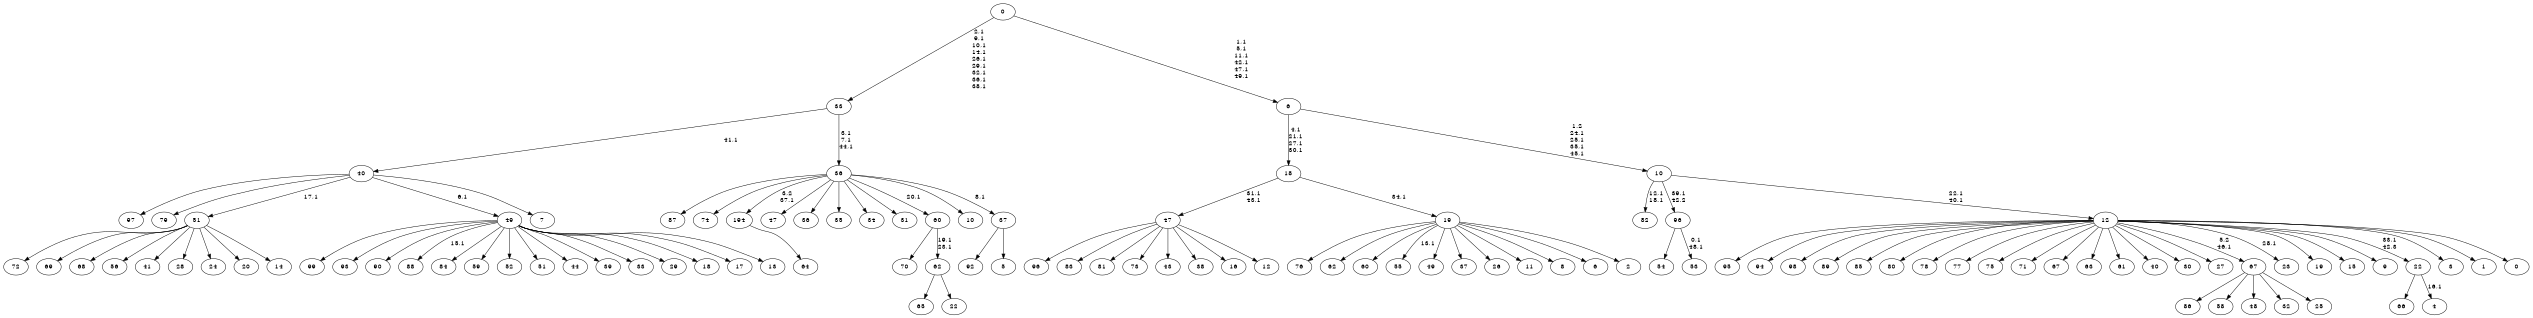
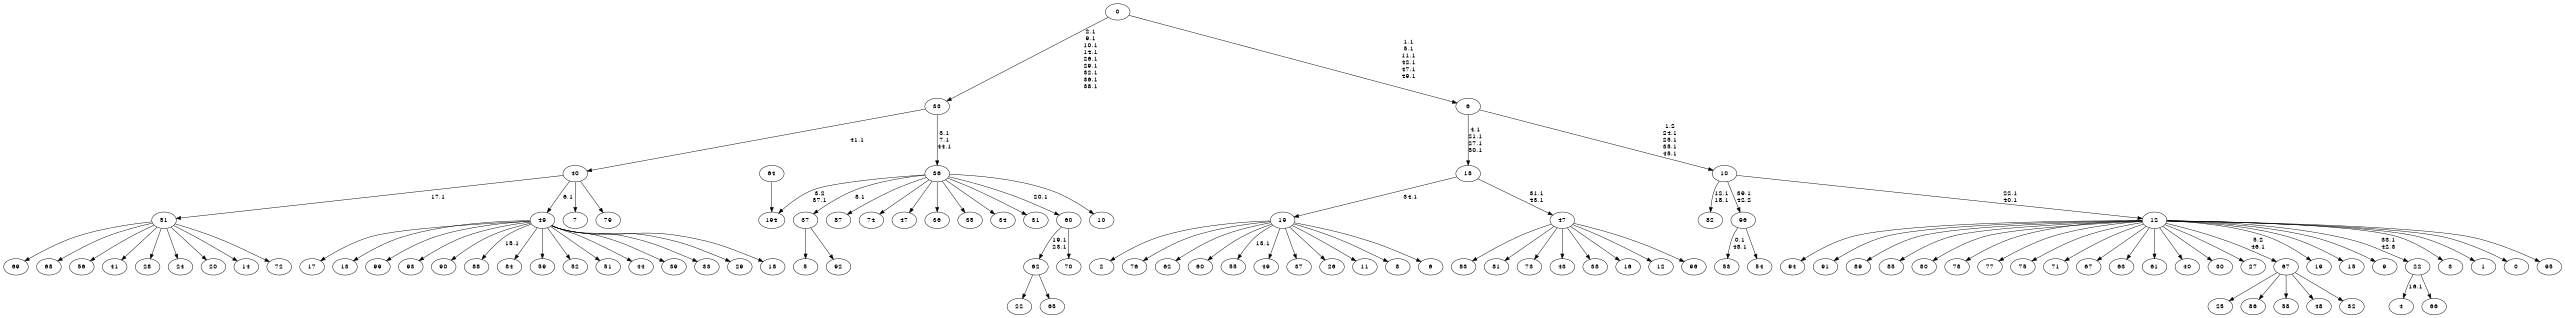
  digraph {
    n1 [label=99]
-   n2 [label=97]
    n3 [label=96]
    n4 [label=95]
    n5 [label=94]
    n6 [label=93]
    n7 [label=92]
-   n8 [label=98]
+   n8 [label=91]
    n9 [label=90]
    n10 [label=89]
    n11 [label=88]
    n12 [label=87]
    n13 [label=86]
    n14 [label=85]
    n15 [label=84]
    n16 [label=83]
    n17 [label=82]
    n18 [label=81]
    n19 [label=80]
    n20 [label=79]
    n21 [label=78]
    n22 [label=77]
    n23 [label=76]
    n24 [label=75]
    n25 [label=74]
    n26 [label=73]
    n27 [label=72]
    n28 [label=71]
    n29 [label=70]
    n30 [label=69]
    n31 [label=68]
    n32 [label=67]
    n33 [label=66]
    n34 [label=65]
    n35 [label=64]
    n36 [label=63]
    n37 [label=62]
    n38 [label=61]
    n39 [label=60]
    n40 [label=59]
    n41 [label=58]
    n42 [label=194]
    n43 [label=56]
    n44 [label=55]
    n45 [label=54]
    n46 [label=53]
    96
    n48 [label=52]
    n49 [label=51]
    n50 [label=49]
    n51 [label=48]
    n52 [label=47]
    n53 [label=44]
    n54 [label=43]
    n55 [label=41]
    n56 [label=40]
    n57 [label=39]
    n58 [label=38]
    n59 [label=37]
    n60 [label=36]
    n61 [label=35]
    n62 [label=34]
    n63 [label=33]
    n64 [label=32]
    n65 [label=31]
    n66 [label=30]
    n67 [label=29]
    n68 [label=28]
    n69 [label=27]
    n70 [label=26]
    n71 [label=25]
    67
    n73 [label=24]
-   n74 [label=23]
    n75 [label=22]
    62
    60
    n78 [label=20]
    n79 [label=19]
    n80 [label=18]
    n81 [label=17]
    n82 [label=16]
    n83 [label=15]
    n84 [label=14]
    51
    n86 [label=13]
    49
    n88 [label=12]
    47
    n90 [label=11]
    n91 [label=10]
    n92 [label=9]
    n93 [label=8]
    n94 [label=7]
    40
    n96 [label=6]
    n97 [label=5]
    37
    36
    33
    n101 [label=4]
    22
    n103 [label=3]
    n104 [label=2]
    19
    18
    n107 [label=1]
    n108 [label=0]
    12
    10
    6
    0
-   n42 -> n35
+   n35 -> n42
    96 -> n45
    96 -> n46 [label="0,1\n48,1"]
    67 -> n13
    67 -> n41
    67 -> n51
    67 -> n64
    67 -> n71
    62 -> n34
    62 -> n75
    60 -> n29
    60 -> 62 [label="19,1\n23,1"]
    51 -> n27
    51 -> n30
    51 -> n31
    51 -> n43
    51 -> n55
    51 -> n68
    51 -> n73
    51 -> n78
    51 -> n84
    49 -> n1
    49 -> n6
    49 -> n9
    49 -> n11 [label="15,1"]
    49 -> n15
    49 -> n40
    49 -> n48
    49 -> n49
    49 -> n53
    49 -> n57
    49 -> n63
    49 -> n67
    49 -> n80
    49 -> n81
    49 -> n86
    47 -> n3
    47 -> n16
    47 -> n18
    47 -> n26
    47 -> n54
    47 -> n58
    47 -> n82
    47 -> n88
-   40 -> n2
    40 -> n20
    40 -> 51 [label="17,1"]
    40 -> 49 [label="6,1"]
    40 -> n94
    37 -> n7
    37 -> n97
    36 -> n12
    36 -> n25
    36 -> n42 [label="3,2\n37,1"]
    36 -> n52
    36 -> n60
    36 -> n61
    36 -> n62
    36 -> n65
    36 -> 60 [label="20,1"]
    36 -> n91
    36 -> 37 [label="8,1"]
    33 -> 40 [label="41,1"]
    33 -> 36 [label="3,1\n7,1\n44,1"]
    22 -> n33
    22 -> n101 [label="16,1"]
    19 -> n23
    19 -> n37
    19 -> n39
    19 -> n44 [label="13,1"]
    19 -> n50
    19 -> n59
    19 -> n70
    19 -> n90
    19 -> n93
    19 -> n96
    19 -> n104
    18 -> 47 [label="31,1\n43,1"]
    18 -> 19 [label="34,1"]
    12 -> n4
    12 -> n5
    12 -> n8
    12 -> n10
    12 -> n14
    12 -> n19
    12 -> n21
    12 -> n22
    12 -> n24
    12 -> n28
    12 -> n32
    12 -> n36
    12 -> n38
    12 -> n56
    12 -> n66
    12 -> n69
    12 -> 67 [label="5,2\n46,1"]
-   12 -> n74 [label="28,1"]
    12 -> n79
    12 -> n83
    12 -> n92
    12 -> 22 [label="33,1\n42,3"]
    12 -> n103
    12 -> n107
    12 -> n108
    10 -> n17 [label="12,1\n18,1"]
    10 -> 96 [label="39,1\n42,2"]
    10 -> 12 [label="22,1\n40,1"]
    6 -> 18 [label="4,1\n21,1\n27,1\n30,1"]
    6 -> 10 [label="1,2\n24,1\n25,1\n35,1\n45,1"]
    0 -> 33 [label="2,1\n9,1\n10,1\n14,1\n26,1\n29,1\n32,1\n36,1\n38,1"]
    0 -> 6 [label="1,1\n5,1\n11,1\n42,1\n47,1\n49,1"]
  }
